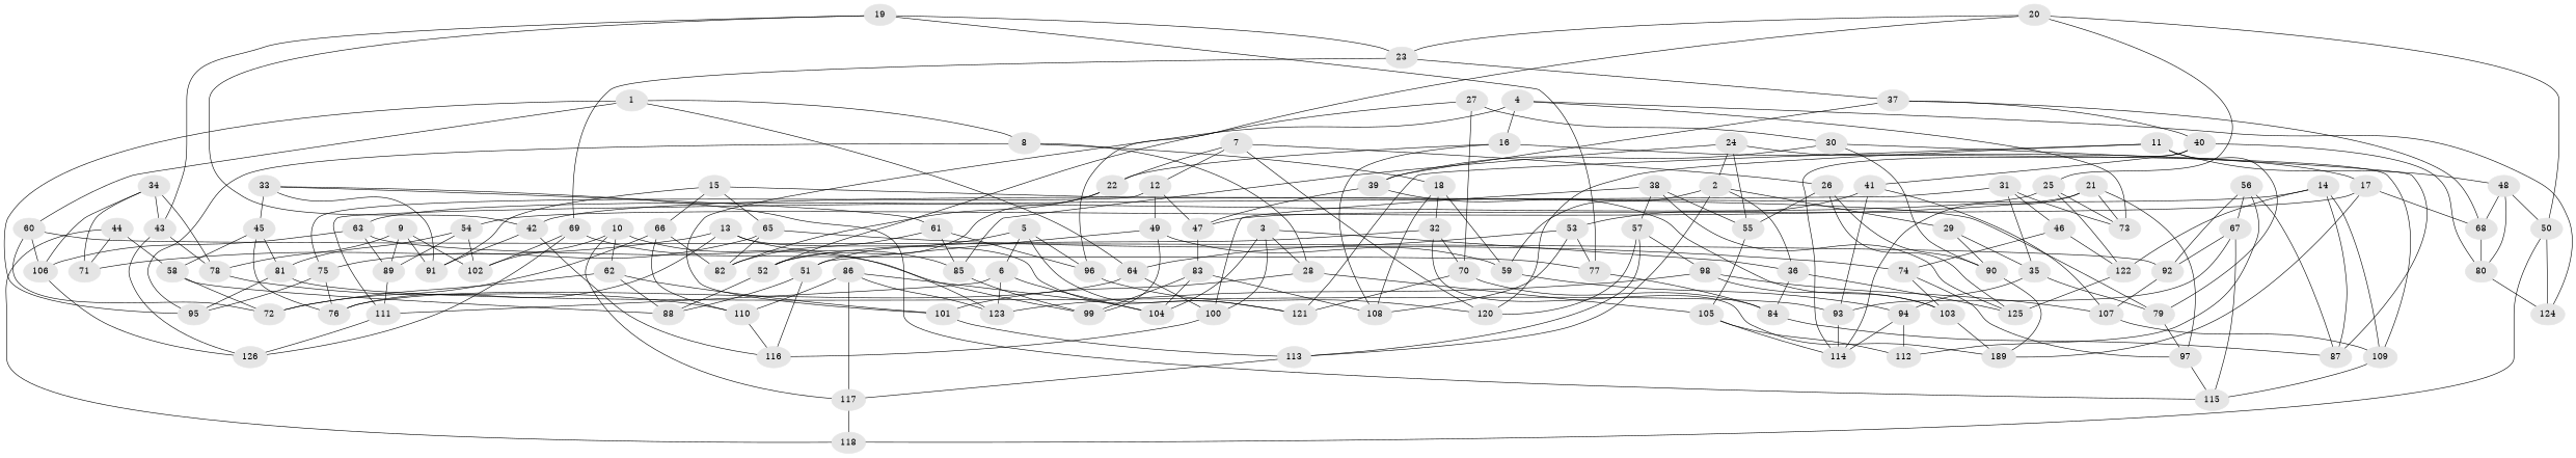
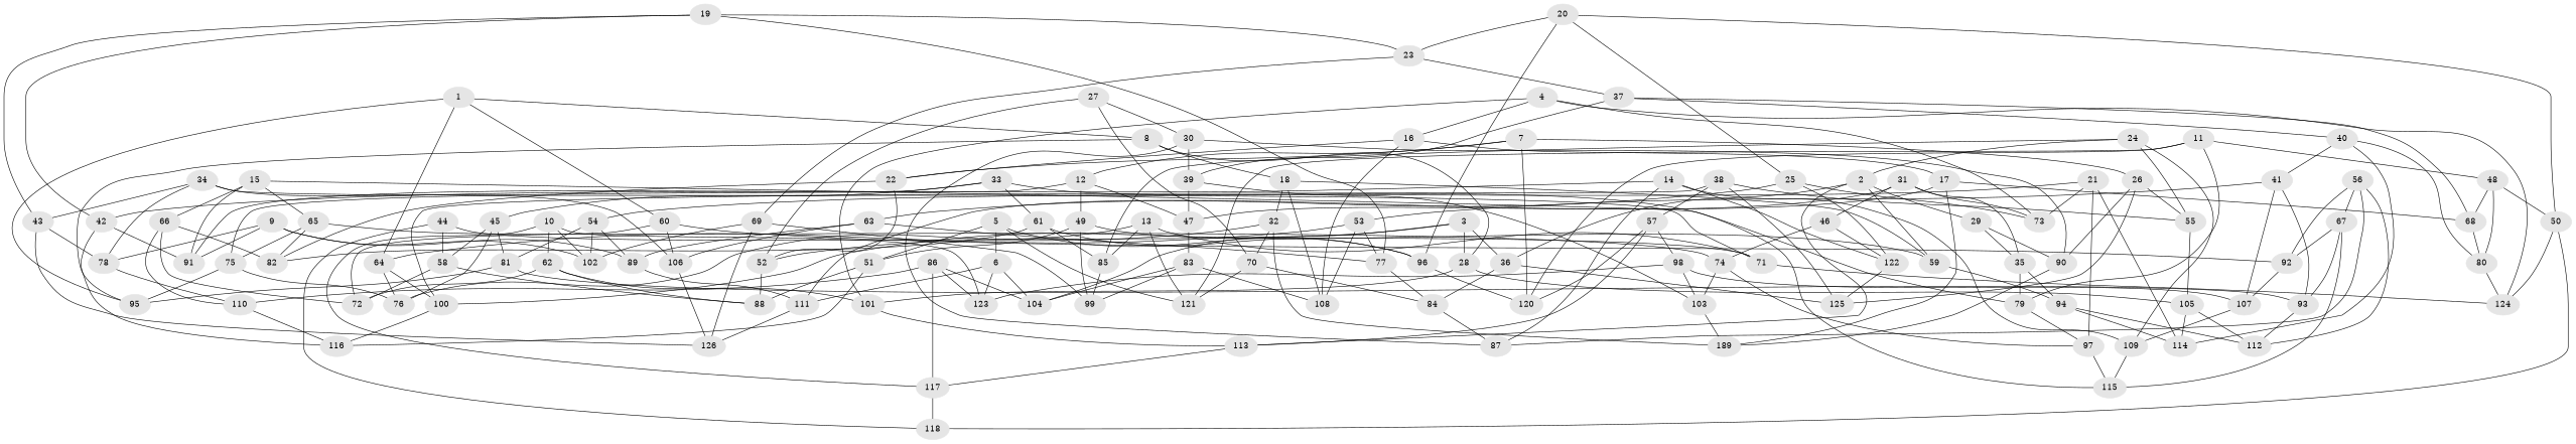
  graph {
    node [color=gray90 style=filled]
    1
    8
    60
    64
    95
    28
    18
    106
    92
    72
    100
    76
    2
    29
    36
    59
    113
    90
    35
    125
    84
    94
    117
    3
    104
    101
    105
    116
    4
    16
    73
    124
    22
    17
    108
    5
    6
    51
    96
    121
    111
    123
    88
    120
    126
    7
    12
    26
    47
    49
    75
    52
    82
    55
    32
    9
    78
    89
    91
    102
    110
    10
    62
    118
    11
    48
    79
    68
    50
    80
    97
    83
    99
    13
    71
    85
    14
    42
    87
    109
    122
    115
    15
    65
    66
    74
    n87 [label=189]
    70
    19
    23
    43
    77
    37
    69
    20
    25
    63
    21
    54
    114
    81
    39
    40
    24
    44
    58
    27
    30
    112
    46
    103
    31
    33
    45
    61
    34
    41
    38
    57
    98
    53
    93
    107
    56
    67
    86
    1 -- 8
    1 -- 60
    1 -- 64
    1 -- 95
    8 -- 95
    8 -- 28
    8 -- 18
    60 -- 106
    60 -- 92
    60 -- 72
    64 -- 100
    64 -- 76
    28 -- 101
    28 -- 105
    18 -- 59
    18 -- 108
    18 -- 32
    106 -- 126
    92 -- 107
    100 -- 116
    2 -- 29
    2 -- 36
    2 -- 59
    2 -- 113
    29 -- 90
    29 -- 35
    36 -- 125
    36 -- 84
    59 -- 94
    113 -- 117
    90 -- n87
    35 -- 94
    35 -- 79
    84 -- 87
    94 -- 114
    94 -- 112
    117 -- 118
    3 -- 28
    3 -- 100
    3 -- 36
    3 -- 104
    101 -- 113
    105 -- 114
    105 -- 112
    4 -- 101
    4 -- 16
    4 -- 73
    4 -- 124
    16 -- 22
    16 -- 17
    16 -- 108
    22 -- 52
    22 -- 82
    17 -- 47
    17 -- 68
    17 -- n87
    5 -- 6
    5 -- 51
    5 -- 96
    5 -- 121
    6 -- 104
    6 -- 111
    6 -- 123
    51 -- 116
    51 -- 88
    96 -- 120
    111 -- 126
    7 -- 22
    7 -- 120
    7 -- 12
    7 -- 26
    12 -- 47
    12 -- 49
    12 -- 75
    26 -- 90
    26 -- 125
    26 -- 55
    47 -- 83
    49 -- 59
    49 -- 51
    49 -- 99
    75 -- 95
    75 -- 76
    52 -- 88
    55 -- 105
    32 -- 52
    32 -- n87
    32 -- 70
    9 -- 78
    9 -- 89
    9 -- 91
    9 -- 102
    78 -- 110
    89 -- 111
    110 -- 116
    10 -- 117
    10 -- 123
    10 -- 102
    10 -- 62
    62 -- 72
    62 -- 101
    62 -- 88
    11 -- 121
    11 -- 120
    11 -- 48
    11 -- 79
    48 -- 68
    48 -- 50
    48 -- 80
    79 -- 97
    68 -- 80
    50 -- 124
    50 -- 118
    80 -- 124
    97 -- 115
    83 -- 104
    83 -- 108
    83 -- 99
    13 -- 76
    13 -- 121
    13 -- 71
    13 -- 85
+   71 -- 124
    85 -- 99
    14 -- 42
    14 -- 87
    14 -- 109
    14 -- 122
    42 -- 116
    42 -- 91
    109 -- 115
    122 -- 125
    15 -- 91
    15 -- 79
    15 -- 65
    15 -- 66
    65 -- 75
    65 -- 82
    65 -- 74
    66 -- 72
    66 -- 82
    66 -- 110
    74 -- 97
    74 -- 103
    70 -- 84
    70 -- 121
    19 -- 42
    19 -- 23
    19 -- 43
    19 -- 77
    23 -- 37
    23 -- 69
    43 -- 126
    43 -- 78
    77 -- 84
    37 -- 68
    37 -- 39
    37 -- 40
    69 -- 126
    69 -- 102
    69 -- 99
    20 -- 96
    20 -- 50
    20 -- 23
    20 -- 25
    25 -- 73
    25 -- 122
    25 -- 63
    63 -- 106
    63 -- 89
    63 -- 77
    21 -- 73
    21 -- 97
    21 -- 54
    21 -- 114
    54 -- 89
    54 -- 102
    54 -- 81
    81 -- 95
    81 -- 93
    39 -- 47
    39 -- 103
    40 -- 80
    40 -- 114
    40 -- 41
    24 -- 2
    24 -- 55
    24 -- 85
    24 -- 109
    44 -- 118
    44 -- 71
    44 -- 58
    58 -- 72
    58 -- 88
    27 -- 52
    27 -- 70
    27 -- 30
    30 -- 90
    30 -- 87
    30 -- 39
    46 -- 122
    46 -- 74
    103 -- n87
    31 -- 35
    31 -- 73
    31 -- 111
    31 -- 46
    33 -- 91
    33 -- 115
    33 -- 45
    33 -- 61
    45 -- 76
    45 -- 81
    45 -- 58
    61 -- 96
    61 -- 82
    61 -- 85
    34 -- 106
    34 -- 78
    34 -- 71
    34 -- 43
    41 -- 53
    41 -- 93
    41 -- 107
    38 -- 100
    38 -- 125
    38 -- 55
    38 -- 57
    57 -- 113
    57 -- 120
    57 -- 98
    98 -- 123
    98 -- 103
    98 -- 107
    53 -- 64
    53 -- 108
    53 -- 77
-   93 -- 114
+   93 -- 112
    107 -- 109
    56 -- 92
    56 -- 87
    56 -- 112
    56 -- 67
    67 -- 92
    67 -- 115
    67 -- 93
    86 -- 117
    86 -- 104
    86 -- 123
    86 -- 110
  }
